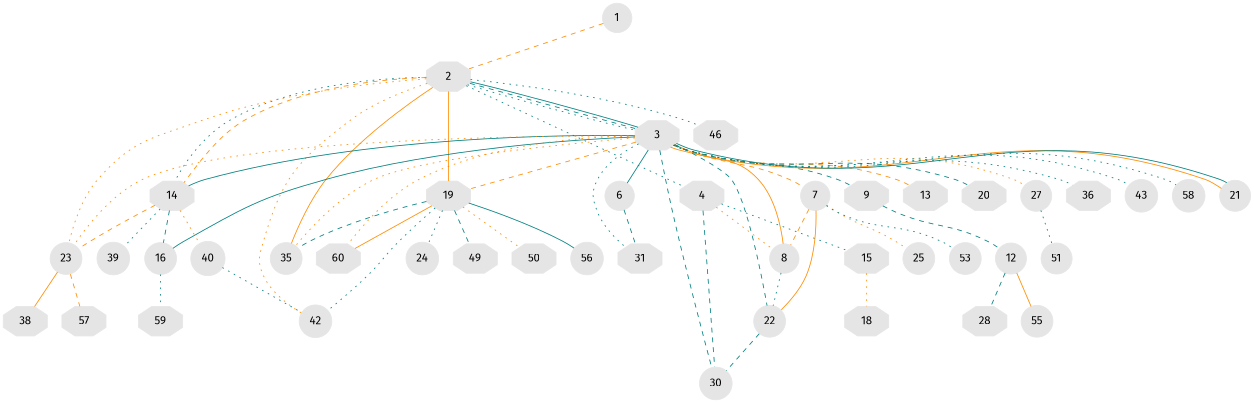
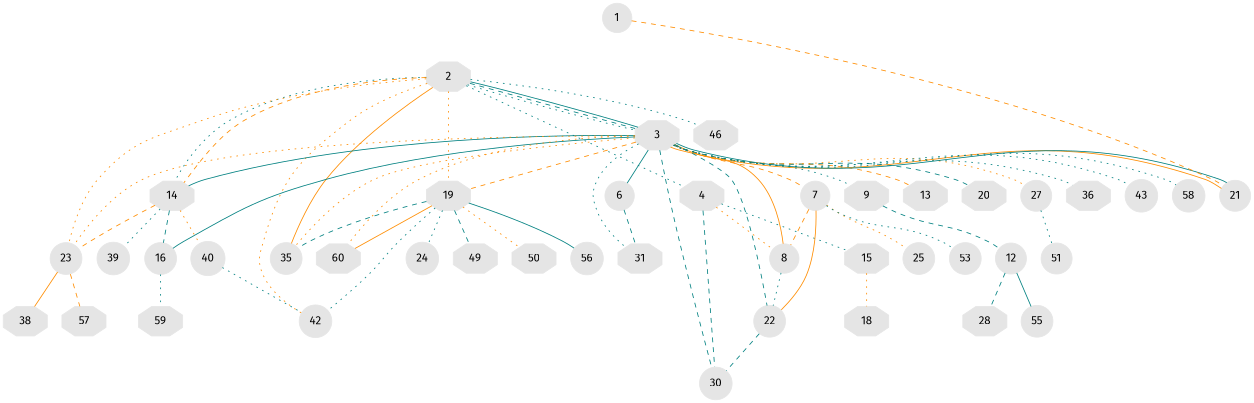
  graph {
    fontname="Fira Sans"
    node [color=gray90 fontname="Fira Sans" shape=circle style=filled]
    edge [color=teal fontname="Fira Sans" style=dotted]
    2 [shape=octagon super="+5"]
    3 [shape=octagon super="+33"]
    4 [shape=octagon]
    14 [shape=octagon super="+29"]
    19 [shape=octagon super="+26"]
    23 [super="+37"]
    35
    42 [super="+45"]
    46 [shape=octagon]
    1
    6 [super="+11"]
    7 [super="+10"]
    8 [super="+41"]
    9 [shape=octagon super="+47"]
    13 [shape=octagon]
    16 [super="+34"]
    20 [shape=octagon super="+44"]
    21 [super="+48"]
    22 [super="+54"]
    27
    30 [super="+32"]
    31 [shape=octagon super="+52"]
    36 [shape=octagon]
    43
    58
    60 [shape=octagon]
    15 [shape=octagon]
    39
    40
    24
    49 [shape=octagon]
    50 [shape=octagon]
    56
    38 [shape=octagon]
    57 [shape=octagon]
    25
    53
    12 [super="+17"]
    59 [shape=octagon]
    51
    18 [shape=octagon]
    28 [shape=octagon]
    55
    2 -- 3
    2 -- 3 [style=dashed]
    2 -- 3 [style=solid]
    2 -- 4
    2 -- 14
    2 -- 14 [color=darkorange style=dashed]
-   2 -- 19 [color=darkorange style=solid weight=2]
+   2 -- 19 [color=darkorange weight=2]
    2 -- 23 [color=darkorange]
    2 -- 35 [color=darkorange style=solid]
    2 -- 42 [color=darkorange]
    2 -- 46
    3 -- 14 [style=solid]
    3 -- 19 [color=darkorange style=dashed]
    3 -- 23 [color=darkorange]
    3 -- 35 [color=darkorange]
    3 -- 6 [style=solid]
    3 -- 7 [color=darkorange style=dashed]
    3 -- 8 [color=darkorange style=solid]
-   3 -- 9 [style=dashed weight=2]
+   3 -- 9 [weight=2]
    3 -- 13 [color=darkorange style=dashed]
    3 -- 16 [style=solid]
    3 -- 20 [style=dashed]
    3 -- 21 [color=darkorange style=solid]
    3 -- 21 [style=solid]
    3 -- 22 [style=dashed]
    3 -- 27 [color=darkorange]
    3 -- 30 [style=dashed]
    3 -- 31 [weight=2]
    3 -- 36
    3 -- 43
    3 -- 58
    3 -- 60 [color=darkorange]
    4 -- 8 [color=darkorange]
    4 -- 30 [style=dashed]
    4 -- 15
    14 -- 23 [color=darkorange style=dashed]
    14 -- 16 [style=dashed]
    14 -- 39
    14 -- 40 [color=darkorange]
    19 -- 35 [style=dashed]
    19 -- 42 [weight=2]
    19 -- 60 [color=darkorange style=solid]
    19 -- 24
    19 -- 49 [style=dashed]
    19 -- 50 [color=darkorange]
    19 -- 56 [style=solid]
    23 -- 38 [color=darkorange style=solid]
    23 -- 57 [color=darkorange style=dashed]
-   1 -- 2 [color=darkorange style=dashed]
+   1 -- 21 [color=darkorange style=dashed]
    6 -- 31 [style=dashed]
    7 -- 8 [color=darkorange style=dashed]
    7 -- 22 [color=darkorange style=solid]
    7 -- 25 [color=darkorange]
    7 -- 53
    8 -- 22
    9 -- 12 [style=dashed]
    16 -- 59
    22 -- 30 [style=dashed]
    27 -- 51
    15 -- 18 [color=darkorange]
    40 -- 42
    12 -- 28 [style=dashed]
-   12 -- 55 [color=darkorange style=solid]
+   12 -- 55 [style=solid]
  }
